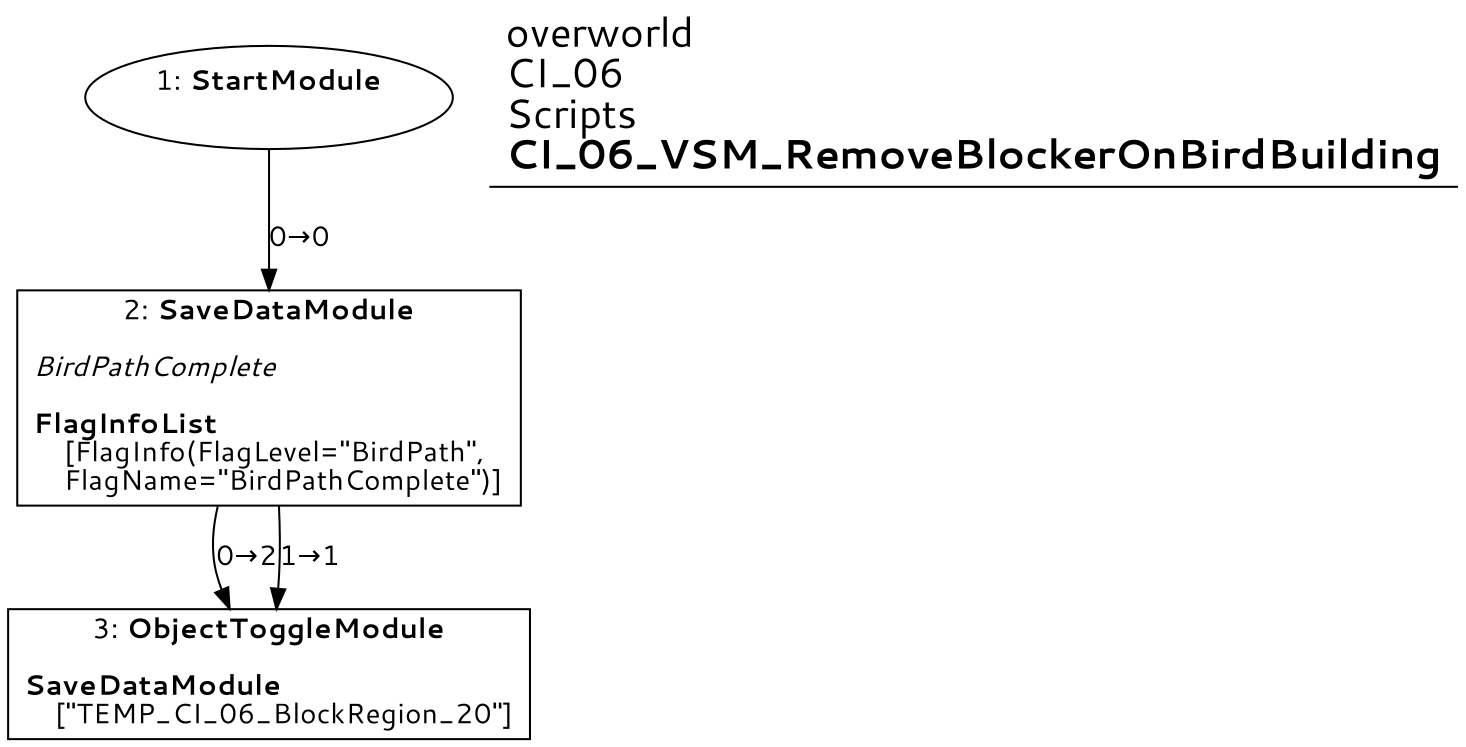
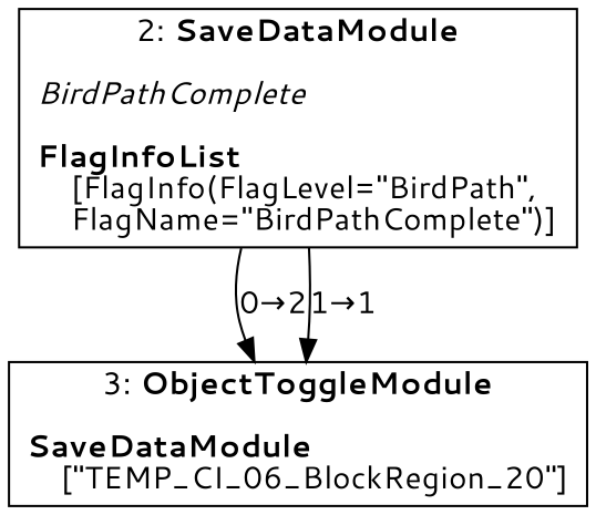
  digraph {
    fontname="Segoe UI"
    splines=spline
    node [fontname="Segoe UI" shape=box]
    edge [fontname="Segoe UI"]
-   n1 [label=<1: <b>StartModule</b><br/><br/>> shape=oval]
    n2 [label=<2: <b>SaveDataModule</b><br/><br/><i>BirdPathComplete<br align="left"/></i><br align="left"/><b>FlagInfoList</b><br align="left"/>    [FlagInfo(FlagLevel=&quot;BirdPath&quot;, <br align="left"/>    FlagName=&quot;BirdPathComplete&quot;)]<br align="left"/>>]
    n3 [label=<3: <b>ObjectToggleModule</b><br/><br/><b>SaveDataModule</b><br align="left"/>    [&quot;TEMP_CI_06_BlockRegion_20&quot;]<br align="left"/>>]
-   n4 [label=<<font point-size="20">overworld<br align="left"/>CI_06<br align="left"/>Scripts<br align="left"/><b>CI_06_VSM_RemoveBlockerOnBirdBuilding</b><br align="left"/></font>> shape=underline]
-   n1 -> n2 [label="0→0"]
    n2 -> n3 [label="0→2"]
    n2 -> n3 [label="1→1"]
  }
